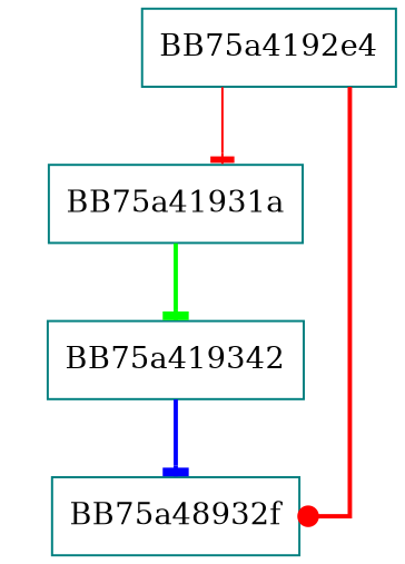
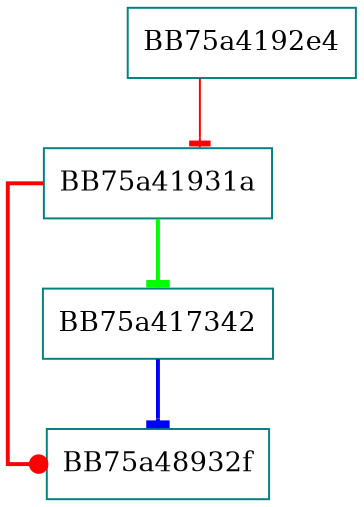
  digraph {
    splines=ortho
    node [color=teal shape=box]
    edge [arrowhead=tee color=red style=bold]
    BB75a4192e4
    BB75a41931a
    n3 [label=BB75a48932f]
-   BB75a419342
+   BB75a419342 [label=BB75a417342]
    BB75a4192e4 -> BB75a41931a [style=solid]
-   BB75a4192e4 -> n3 [arrowhead=dot]
+   BB75a41931a -> n3 [arrowhead=dot]
    BB75a41931a -> BB75a419342 [color=green]
    BB75a419342 -> n3 [color=blue]
  }
